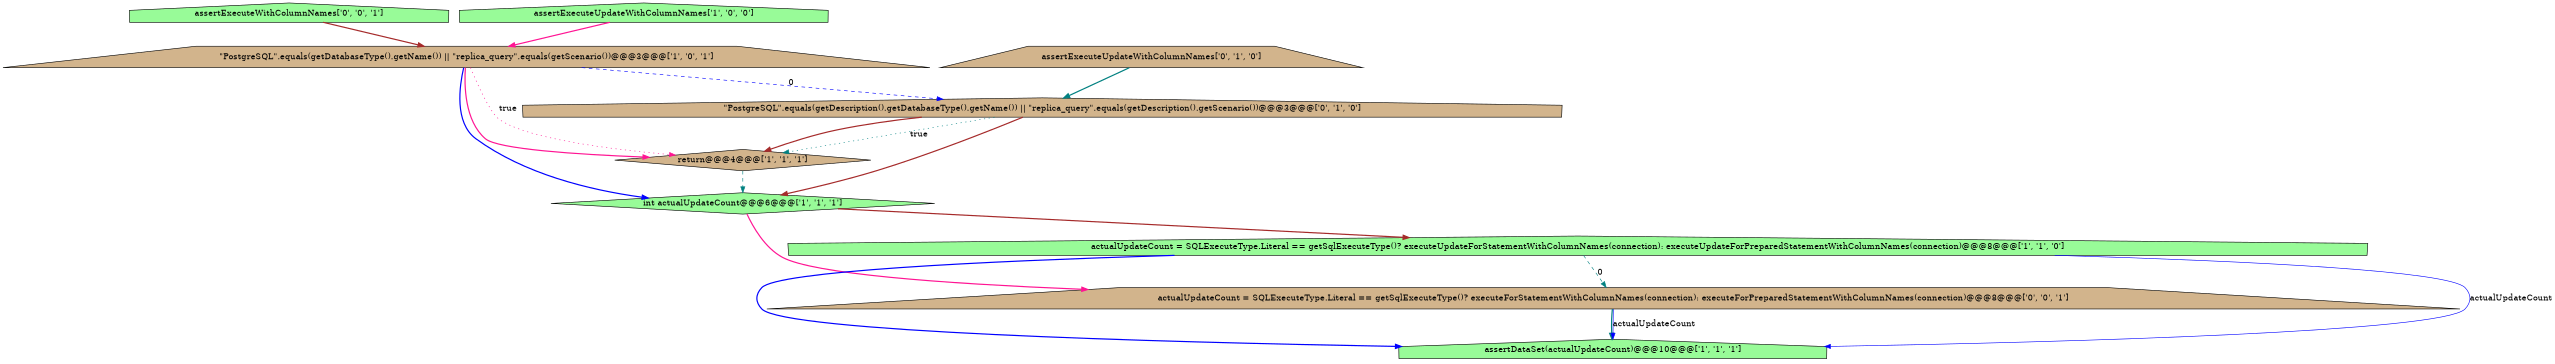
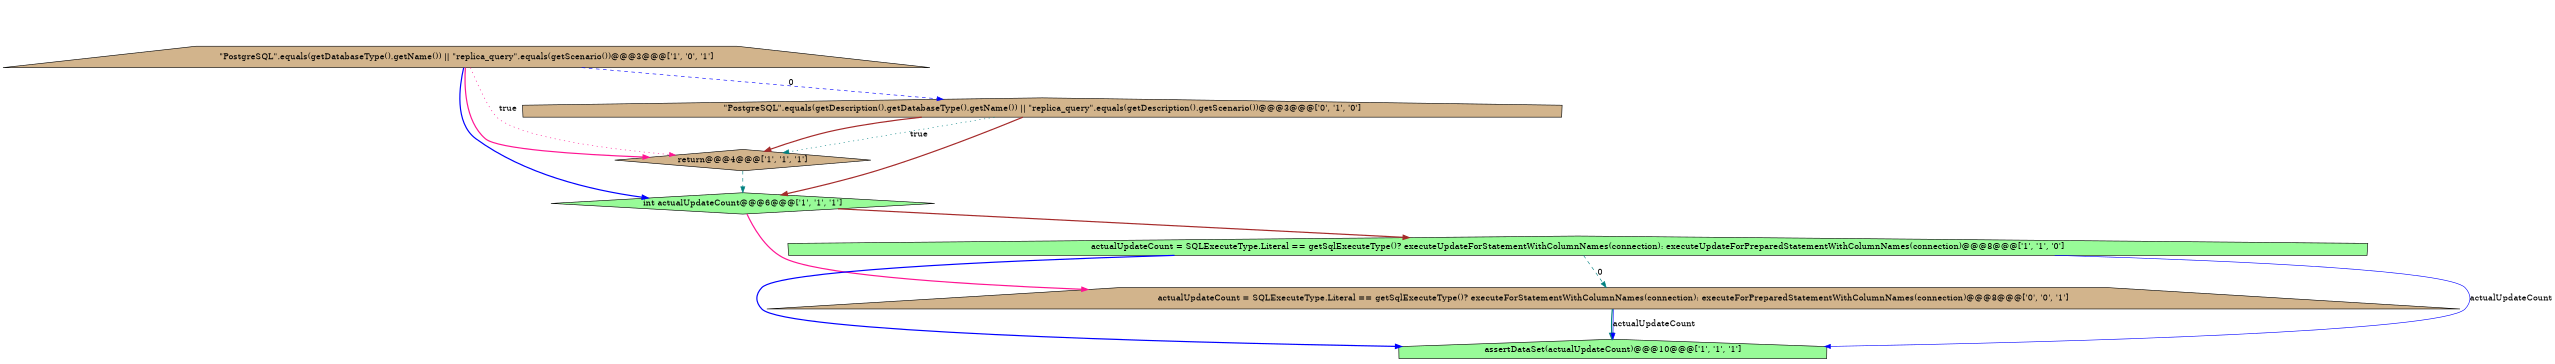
  digraph {
    node [fillcolor=palegreen shape=house style=filled]
    edge [color=blue style=bold]
-   n1 [label="assertExecuteWithColumnNames['0', '0', '1']"]
    n2 [fillcolor=tan label="\"PostgreSQL\".equals(getDatabaseType().getName()) || \"replica_query\".equals(getScenario())@@@3@@@['1', '0', '1']" shape=trapezium]
    n3 [fillcolor=tan label="\"PostgreSQL\".equals(getDescription().getDatabaseType().getName()) || \"replica_query\".equals(getDescription().getScenario())@@@3@@@['0', '1', '0']"]
    n4 [label="int actualUpdateCount@@@6@@@['1', '1', '1']" shape=diamond]
    n5 [fillcolor=tan label="return@@@4@@@['1', '1', '1']" shape=diamond]
-   n6 [fillcolor=tan label="assertExecuteUpdateWithColumnNames['0', '1', '0']" shape=trapezium]
    n7 [fillcolor=tan label="actualUpdateCount = SQLExecuteType.Literal == getSqlExecuteType()? executeForStatementWithColumnNames(connection): executeForPreparedStatementWithColumnNames(connection)@@@8@@@['0', '0', '1']" shape=trapezium]
    n8 [label="assertDataSet(actualUpdateCount)@@@10@@@['1', '1', '1']"]
-   n9 [label="assertExecuteUpdateWithColumnNames['1', '0', '0']"]
    n10 [label="actualUpdateCount = SQLExecuteType.Literal == getSqlExecuteType()? executeUpdateForStatementWithColumnNames(connection): executeUpdateForPreparedStatementWithColumnNames(connection)@@@8@@@['1', '1', '0']"]
-   n1 -> n2 [color=brown]
    n2 -> n3 [label=0 style=dashed]
    n2 -> n4
    n2 -> n5 [color=deeppink]
    n2 -> n5 [color=deeppink label=true style=dotted]
    n3 -> n4 [color=brown]
    n3 -> n5 [color=brown]
    n3 -> n5 [color=teal label=true style=dotted]
    n4 -> n7 [color=deeppink]
    n4 -> n10 [color=brown]
    n5 -> n4 [color=teal style=dashed]
-   n6 -> n3 [color=teal]
    n7 -> n8 [color=teal]
    n7 -> n8 [label=actualUpdateCount style=solid]
-   n9 -> n2 [color=deeppink]
    n10 -> n7 [color=teal label=0 style=dashed]
    n10 -> n8
    n10 -> n8 [label=actualUpdateCount style=solid]
  }
